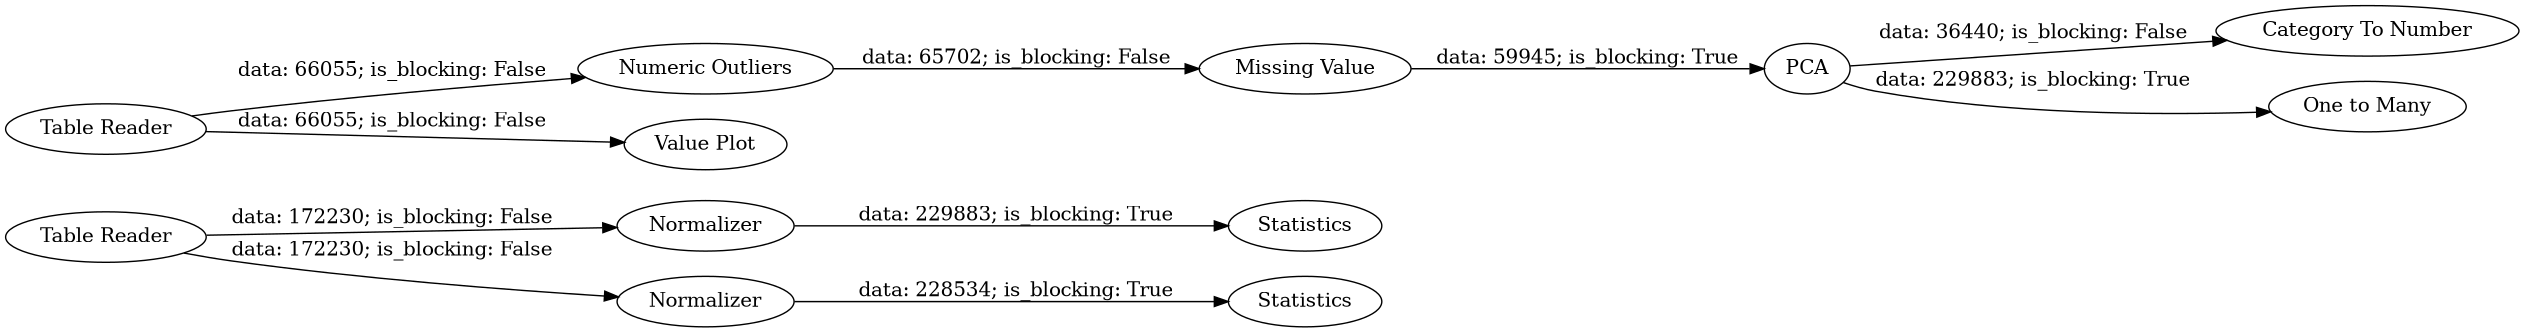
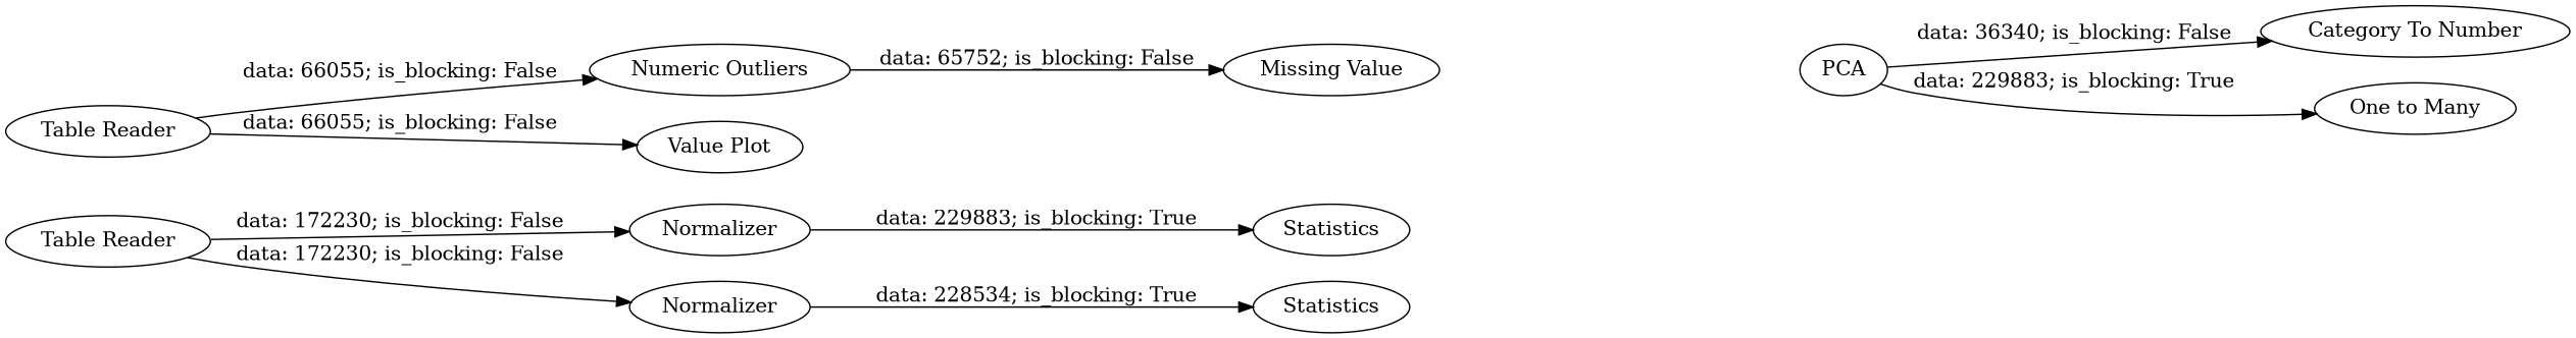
  digraph {
    rankdir=LR
    n1 [label=Normalizer]
    n2 [label=Statistics]
    n3 [label="Category To Number"]
    n4 [label="Table Reader"]
    n5 [label="Numeric Outliers"]
    n6 [label="Value Plot"]
    n7 [label="Missing Value"]
    n8 [label=PCA]
    n9 [label="One to Many"]
    n10 [label=Statistics]
    n11 [label=Normalizer]
    n12 [label="Table Reader"]
    n1 -> n2 [label="data: 229883; is_blocking: True"]
    n4 -> n5 [label="data: 66055; is_blocking: False"]
    n4 -> n6 [label="data: 66055; is_blocking: False"]
-   n5 -> n7 [label="data: 65702; is_blocking: False"]
-   n7 -> n8 [label="data: 59945; is_blocking: True"]
-   n8 -> n3 [label="data: 36440; is_blocking: False"]
+   n5 -> n7 [label="data: 65752; is_blocking: False"]
+   n8 -> n3 [label="data: 36340; is_blocking: False"]
    n8 -> n9 [label="data: 229883; is_blocking: True"]
    n11 -> n10 [label="data: 228534; is_blocking: True"]
    n12 -> n1 [label="data: 172230; is_blocking: False"]
    n12 -> n11 [label="data: 172230; is_blocking: False"]
  }
